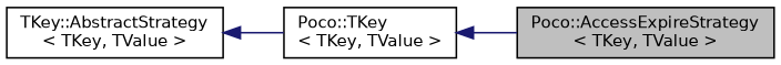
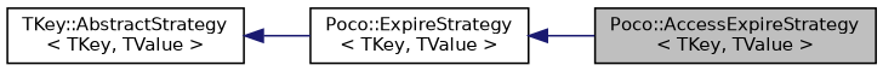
  digraph {
    rankdir=LR
    node [color=black fillcolor=white fontname=Helvetica fontsize=10 shape=record style=filled]
    edge [color=midnightblue dir=back fontname=Helvetica fontsize=10 labelfontname=Helvetica labelfontsize=10 style=solid]
    n1 [fillcolor=grey75 fontcolor=black height=0.2 label="Poco::AccessExpireStrategy\l\< TKey, TValue \>" width=0.4]
-   n2 [height=0.2 label="Poco::TKey\l\< TKey, TValue \>" width=0.4]
+   n2 [height=0.2 label="Poco::ExpireStrategy\l\< TKey, TValue \>" width=0.4]
    n3 [height=0.2 label="TKey::AbstractStrategy\l\< TKey, TValue \>" width=0.4]
    n2 -> n1
    n3 -> n2
  }
